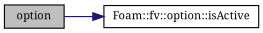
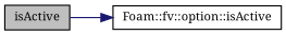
  digraph {
    rankdir=LR
    fontname="Noto Serif"
    node [color=black fontname="Noto Serif" fontsize=10 shape=record]
-   n1 [fillcolor=grey75 fontcolor=black height=0.2 label=option style=filled width=0.4]
+   n1 [fillcolor=grey75 fontcolor=black height=0.2 label=isActive style=filled width=0.4]
    n2 [height=0.2 label="Foam::fv::option::isActive" width=0.4]
    n1 -> n2 [color=midnightblue fontname="Noto Serif" fontsize=10 labelfontname=Helvetica labelfontsize=10 style=solid]
  }
